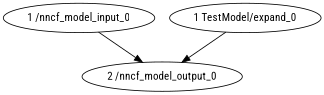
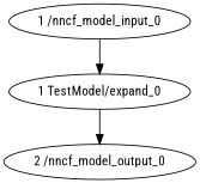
  strict digraph {
    fontname="Roboto Condensed"
    node [fontname="Roboto Condensed"]
    edge [fontname="Roboto Condensed"]
    n1 [label="1 /nncf_model_input_0" type=nncf_model_input]
    "1 TestModel/expand_0" [type=expand]
    "2 /nncf_model_output_0" [type=nncf_model_output]
-   n1 -> "2 /nncf_model_output_0"
+   n1 -> "1 TestModel/expand_0"
    "1 TestModel/expand_0" -> "2 /nncf_model_output_0"
  }
